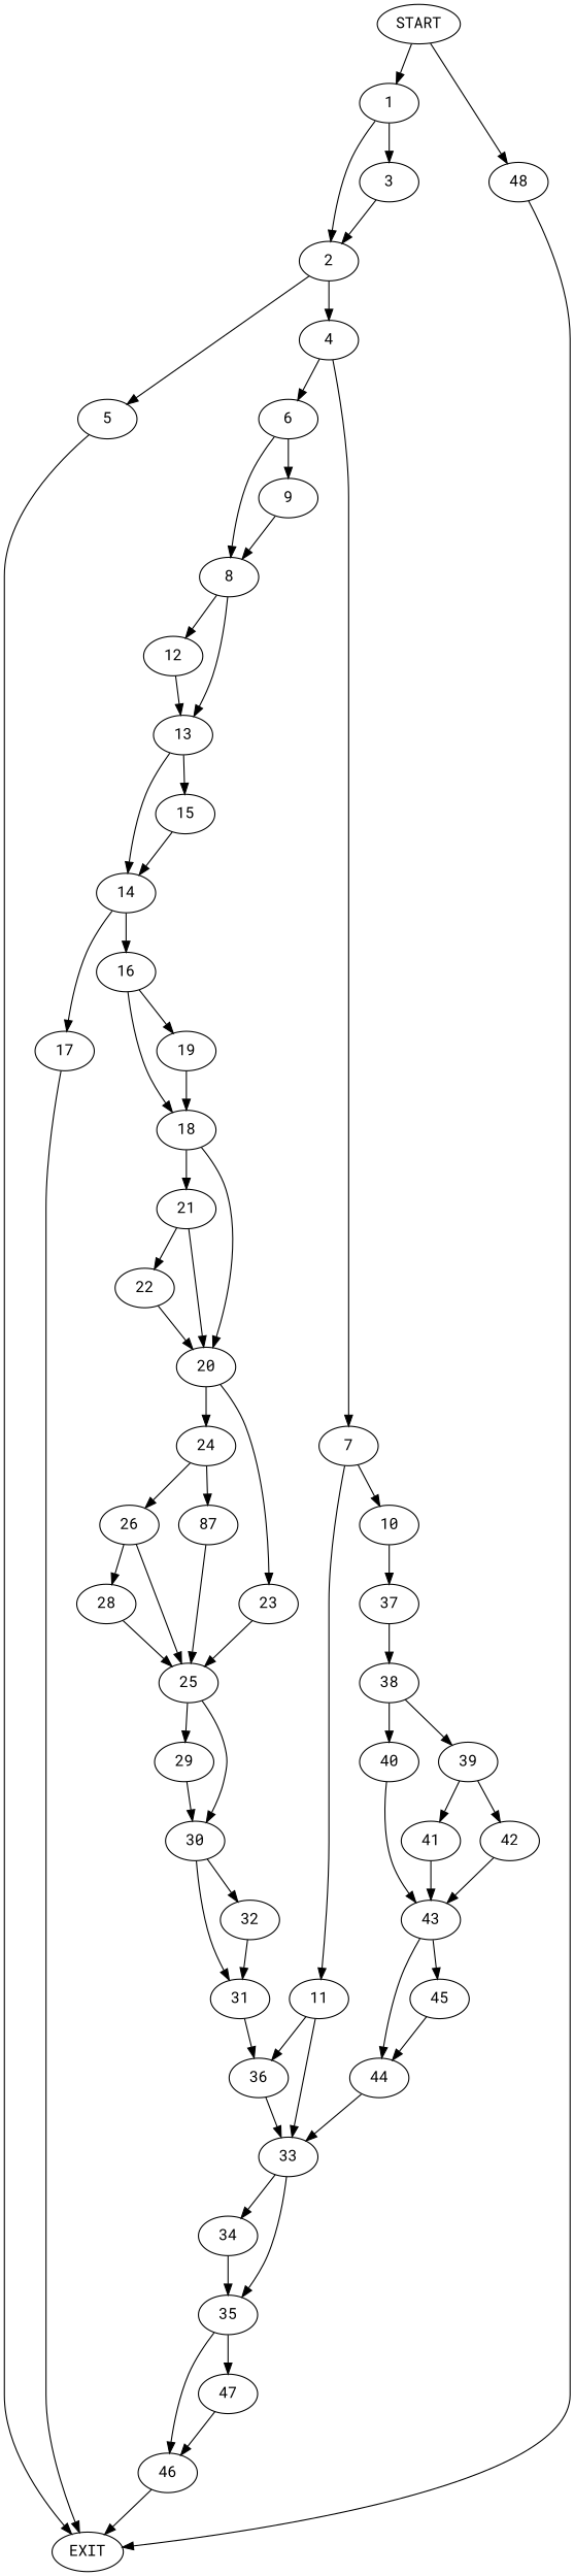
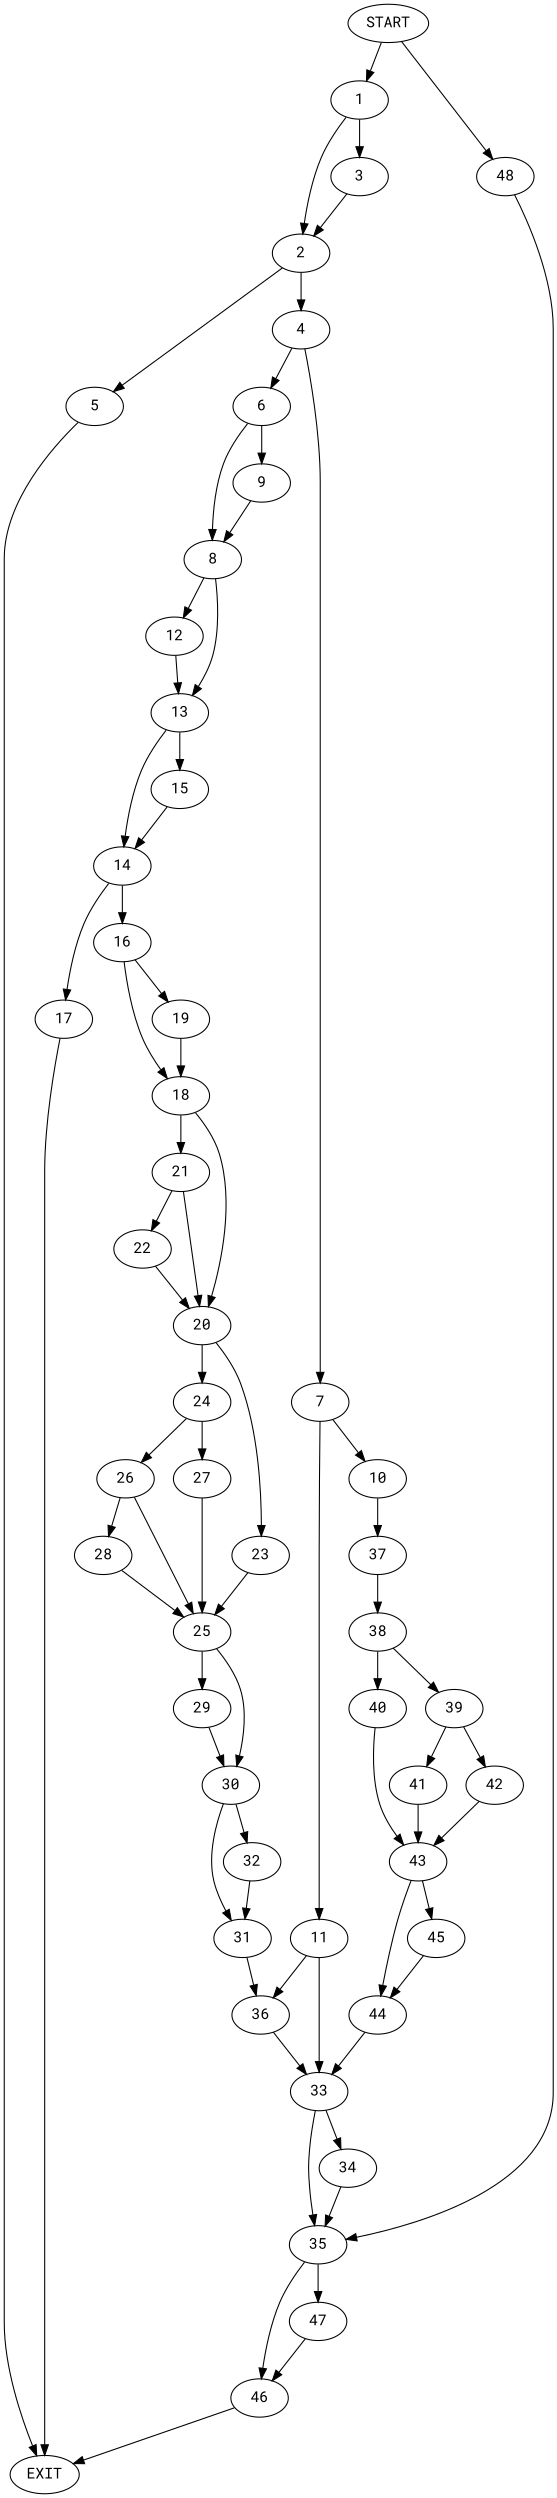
  digraph {
    fontname="Roboto Mono"
    node [fontname="Roboto Mono"]
    edge [fontname="Roboto Mono"]
    n1 [label=START]
    1
    48
    2
    3
    n6 [label=EXIT]
    4
    5
    6
    7
    8
    9
    10
    11
    12
    13
    37
    33
    36
    14
    15
    38
    39
    40
    34
    35
    16
    17
    18
    19
    20
    21
    23
    24
    22
    25
    26
-   27 [label=87]
+   27
    29
    30
    28
    31
    32
    46
    47
    41
    42
    43
    44
    45
    n1 -> 1
    n1 -> 48
    1 -> 2
    1 -> 3
-   48 -> n6
+   48 -> 35
    2 -> 4
    2 -> 5
    3 -> 2
    4 -> 6
    4 -> 7
    5 -> n6
    6 -> 8
    6 -> 9
    7 -> 10
    7 -> 11
    8 -> 12
    8 -> 13
    9 -> 8
    10 -> 37
    11 -> 33
    11 -> 36
    12 -> 13
    13 -> 14
    13 -> 15
    37 -> 38
    33 -> 34
    33 -> 35
    36 -> 33
    14 -> 16
    14 -> 17
    15 -> 14
    38 -> 39
    38 -> 40
    39 -> 41
    39 -> 42
    40 -> 43
    34 -> 35
    35 -> 46
    35 -> 47
    16 -> 18
    16 -> 19
    17 -> n6
    18 -> 20
    18 -> 21
    19 -> 18
    20 -> 23
    20 -> 24
    21 -> 20
    21 -> 22
    23 -> 25
    24 -> 26
    24 -> 27
    22 -> 20
    25 -> 29
    25 -> 30
    26 -> 25
    26 -> 28
    27 -> 25
    29 -> 30
    30 -> 31
    30 -> 32
    28 -> 25
    31 -> 36
    32 -> 31
    46 -> n6
    47 -> 46
    41 -> 43
    42 -> 43
    43 -> 44
    43 -> 45
    44 -> 33
    45 -> 44
  }
